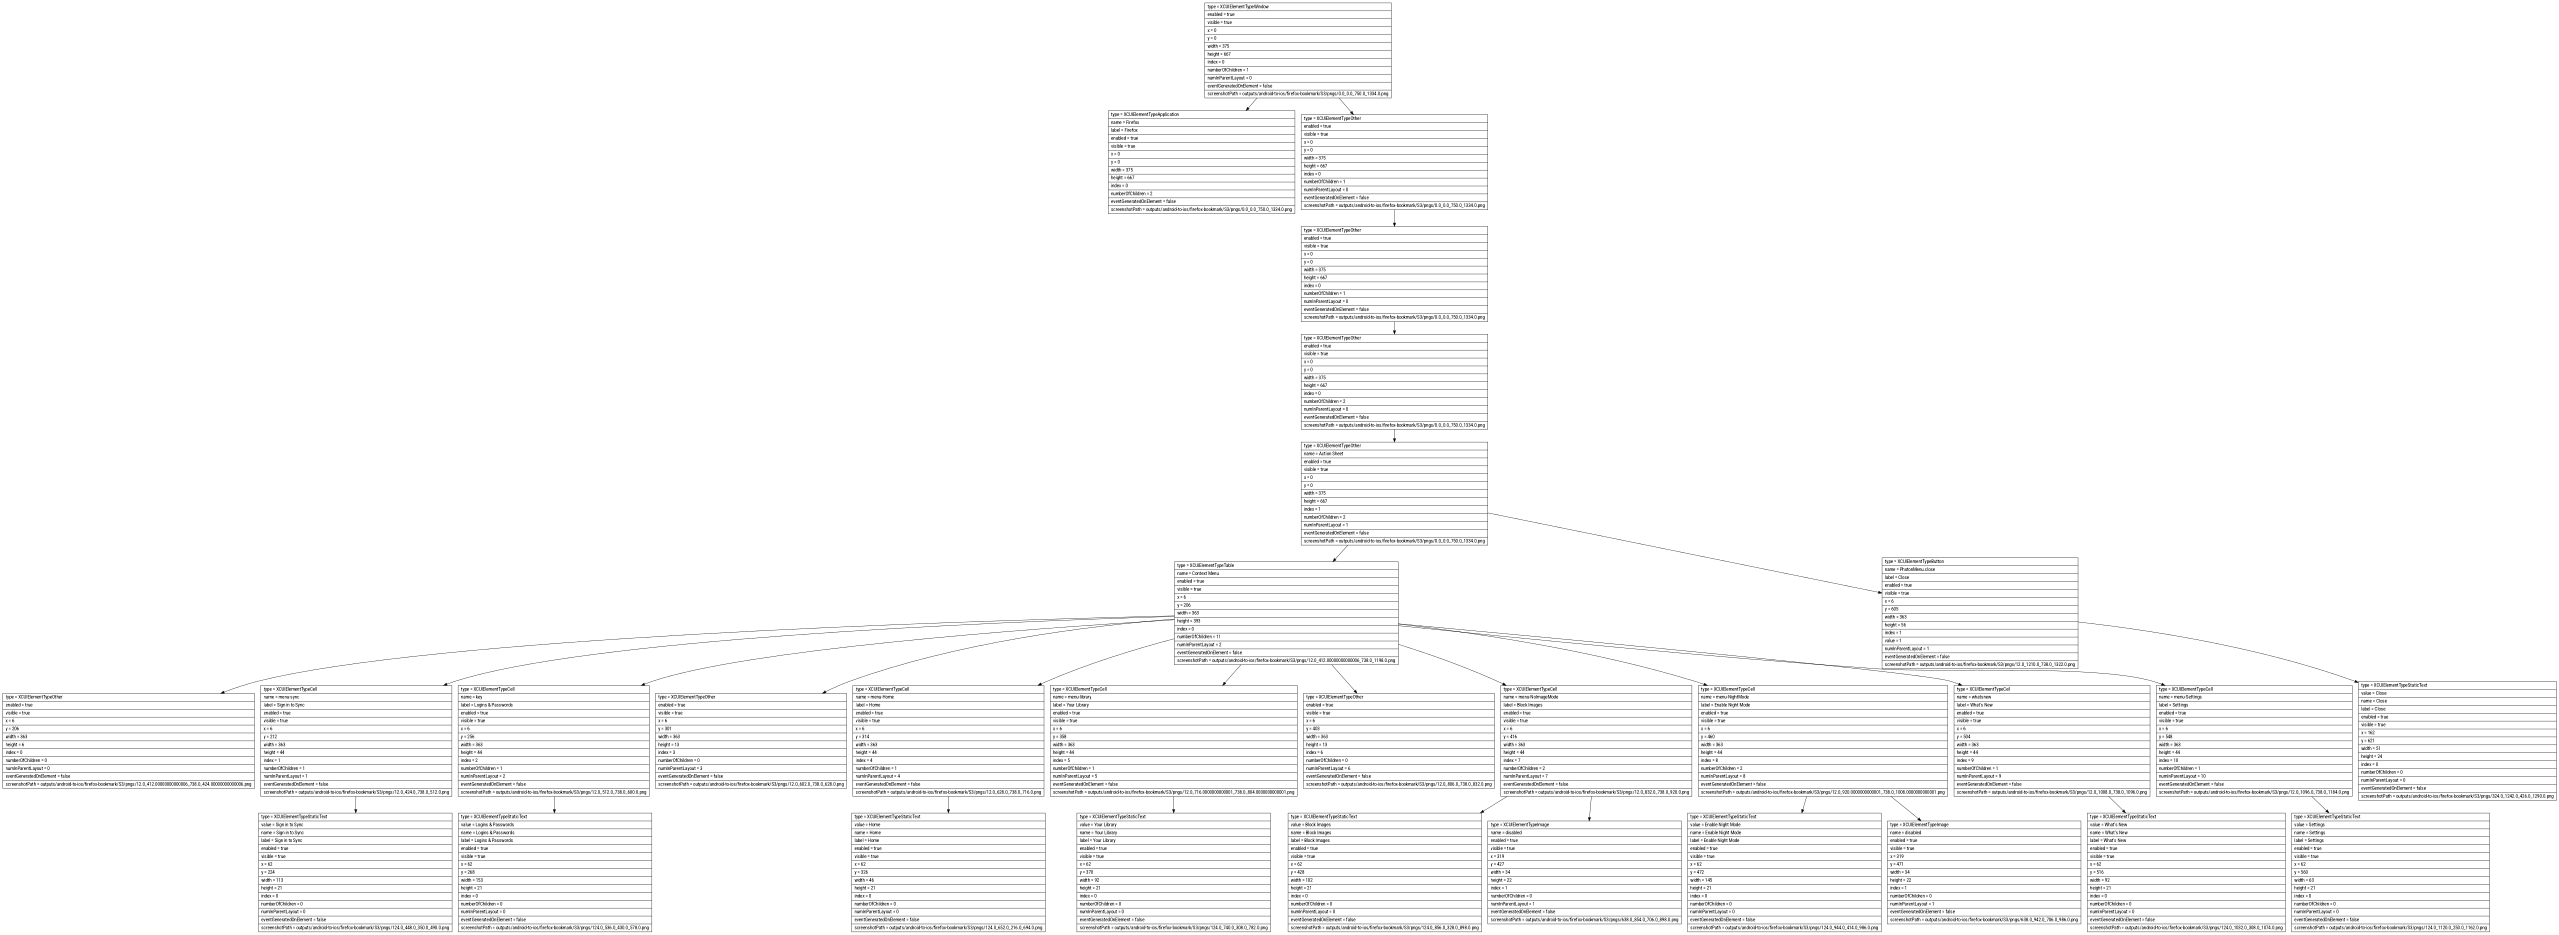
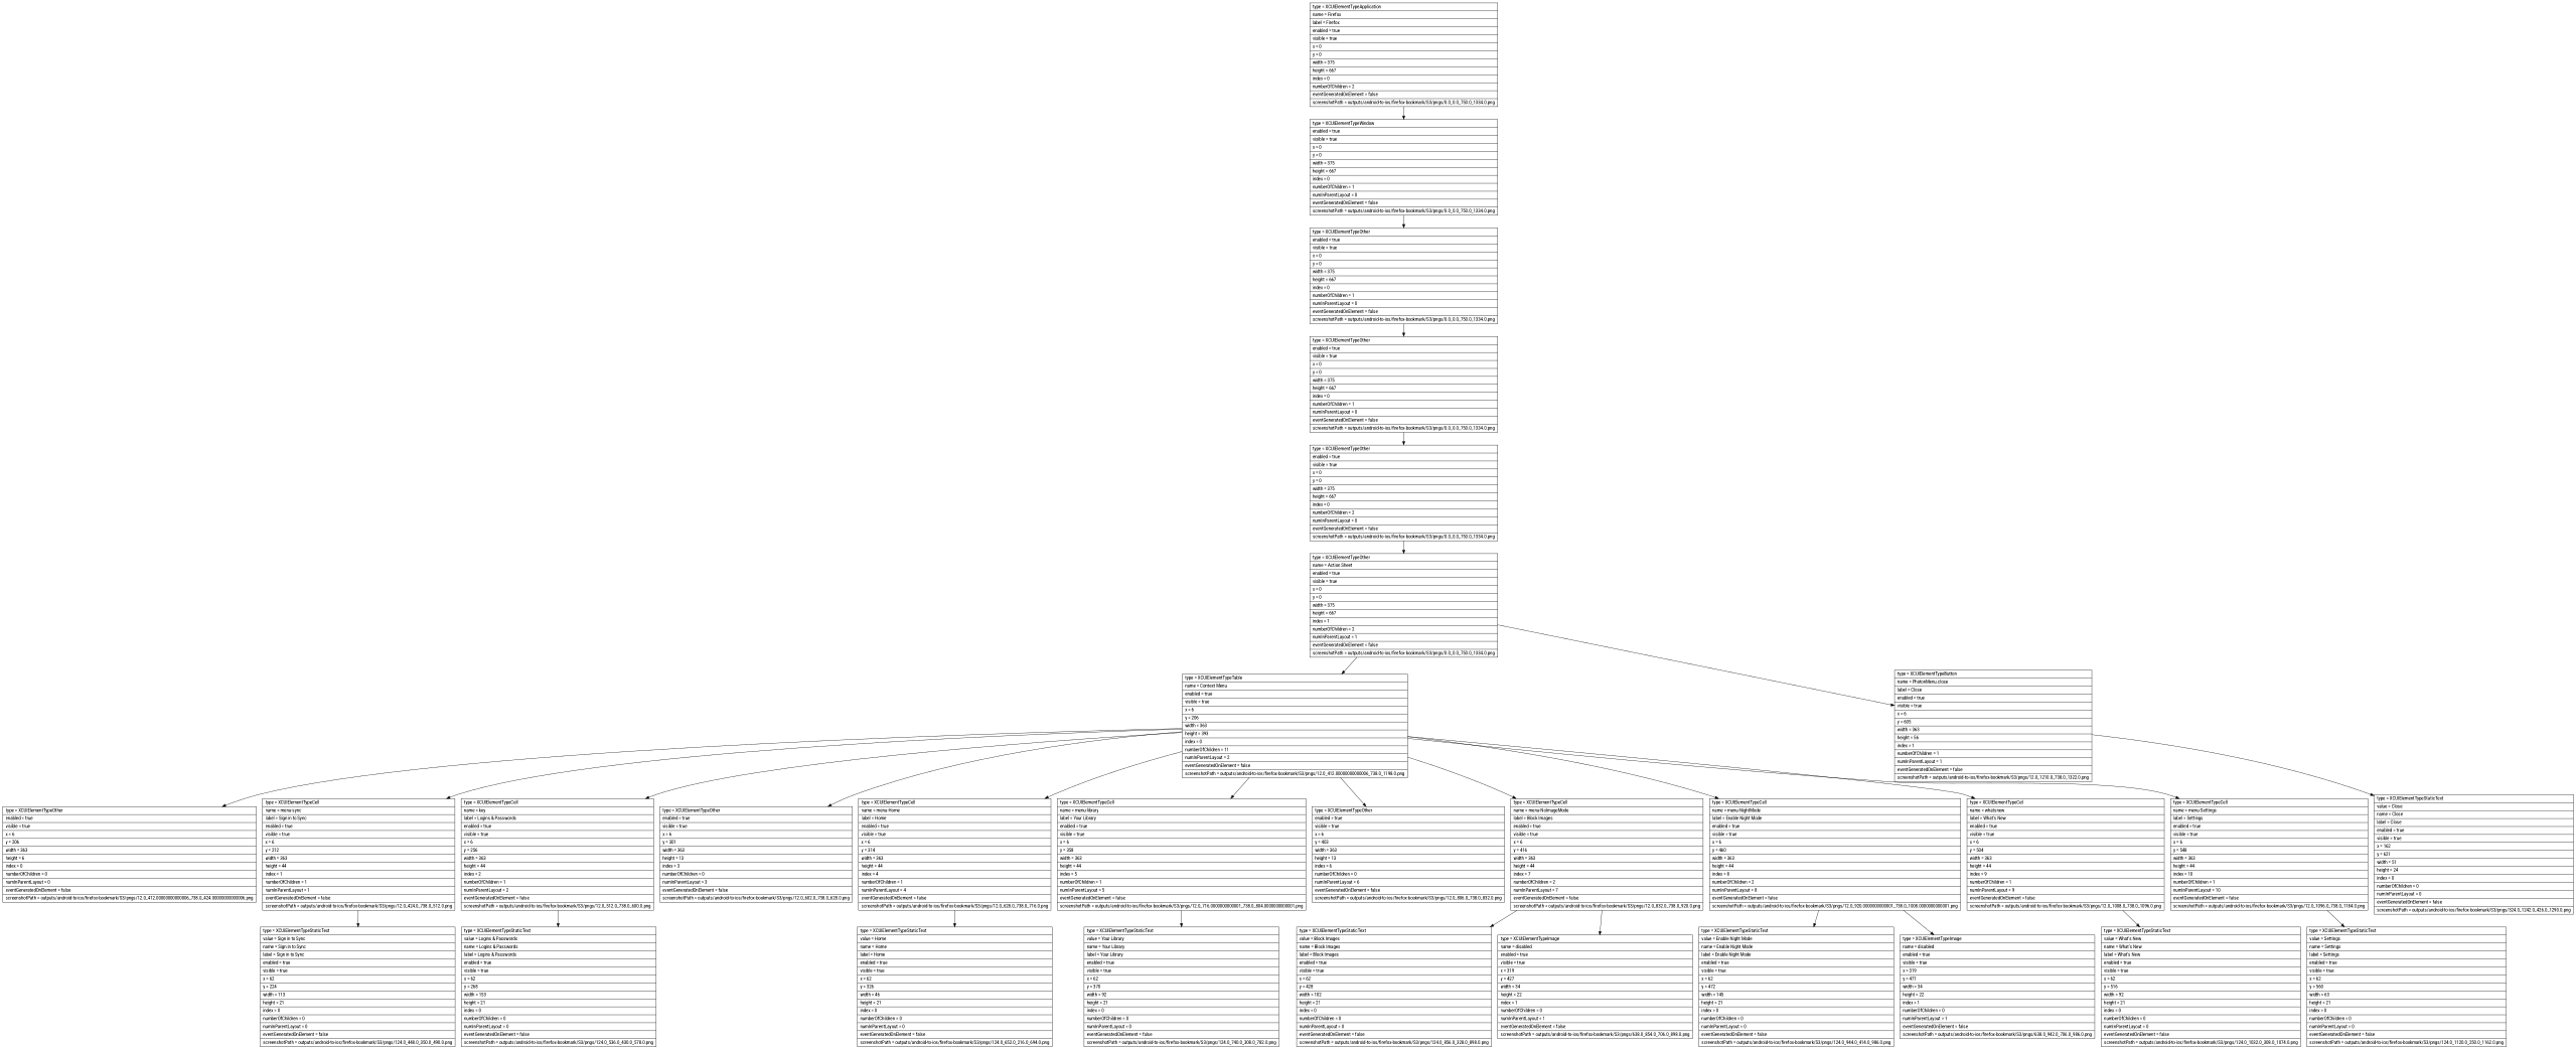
  digraph {
    fontname="Roboto Condensed"
    node [fontname="Roboto Condensed" shape=record]
    edge [fontname="Roboto Condensed"]
    n1 [label="{type = XCUIElementTypeApplication\l|name = Firefox\l|label = Firefox\l|enabled = true\l|visible = true\l|x = 0\l|y = 0\l|width = 375\l|height = 667\l|index = 0\l|numberOfChildren = 2\l|eventGeneratedOnElement = false \l|screenshotPath = outputs/android-to-ios/firefox-bookmark/S3/pngs/0.0_0.0_750.0_1334.0.png\l}"]
    n2 [label="{type = XCUIElementTypeWindow\l|enabled = true\l|visible = true\l|x = 0\l|y = 0\l|width = 375\l|height = 667\l|index = 0\l|numberOfChildren = 1\l|numInParentLayout = 0\l|eventGeneratedOnElement = false \l|screenshotPath = outputs/android-to-ios/firefox-bookmark/S3/pngs/0.0_0.0_750.0_1334.0.png\l}"]
    n3 [label="{type = XCUIElementTypeOther\l|enabled = true\l|visible = true\l|x = 0\l|y = 0\l|width = 375\l|height = 667\l|index = 0\l|numberOfChildren = 1\l|numInParentLayout = 0\l|eventGeneratedOnElement = false \l|screenshotPath = outputs/android-to-ios/firefox-bookmark/S3/pngs/0.0_0.0_750.0_1334.0.png\l}"]
    n4 [label="{type = XCUIElementTypeOther\l|enabled = true\l|visible = true\l|x = 0\l|y = 0\l|width = 375\l|height = 667\l|index = 0\l|numberOfChildren = 1\l|numInParentLayout = 0\l|eventGeneratedOnElement = false \l|screenshotPath = outputs/android-to-ios/firefox-bookmark/S3/pngs/0.0_0.0_750.0_1334.0.png\l}"]
    n5 [label="{type = XCUIElementTypeOther\l|enabled = true\l|visible = true\l|x = 0\l|y = 0\l|width = 375\l|height = 667\l|index = 0\l|numberOfChildren = 2\l|numInParentLayout = 0\l|eventGeneratedOnElement = false \l|screenshotPath = outputs/android-to-ios/firefox-bookmark/S3/pngs/0.0_0.0_750.0_1334.0.png\l}"]
    n6 [label="{type = XCUIElementTypeOther\l|name = Action Sheet\l|enabled = true\l|visible = true\l|x = 0\l|y = 0\l|width = 375\l|height = 667\l|index = 1\l|numberOfChildren = 2\l|numInParentLayout = 1\l|eventGeneratedOnElement = false \l|screenshotPath = outputs/android-to-ios/firefox-bookmark/S3/pngs/0.0_0.0_750.0_1334.0.png\l}"]
    n7 [label="{type = XCUIElementTypeTable\l|name = Context Menu\l|enabled = true\l|visible = true\l|x = 6\l|y = 206\l|width = 363\l|height = 393\l|index = 0\l|numberOfChildren = 11\l|numInParentLayout = 2\l|eventGeneratedOnElement = false \l|screenshotPath = outputs/android-to-ios/firefox-bookmark/S3/pngs/12.0_412.00000000000006_738.0_1198.0.png\l}"]
-   n8 [label="{type = XCUIElementTypeButton\l|name = PhotonMenu.close\l|label = Close\l|enabled = true\l|visible = true\l|x = 6\l|y = 605\l|width = 363\l|height = 56\l|index = 1\l|value = 1\l|numInParentLayout = 1\l|eventGeneratedOnElement = false \l|screenshotPath = outputs/android-to-ios/firefox-bookmark/S3/pngs/12.0_1210.0_738.0_1322.0.png\l}"]
+   n8 [label="{type = XCUIElementTypeButton\l|name = PhotonMenu.close\l|label = Close\l|enabled = true\l|visible = true\l|x = 6\l|y = 605\l|width = 363\l|height = 56\l|index = 1\l|numberOfChildren = 1\l|numInParentLayout = 1\l|eventGeneratedOnElement = false \l|screenshotPath = outputs/android-to-ios/firefox-bookmark/S3/pngs/12.0_1210.0_738.0_1322.0.png\l}"]
    n9 [label="{type = XCUIElementTypeOther\l|enabled = true\l|visible = true\l|x = 6\l|y = 206\l|width = 363\l|height = 6\l|index = 0\l|numberOfChildren = 0\l|numInParentLayout = 0\l|eventGeneratedOnElement = false \l|screenshotPath = outputs/android-to-ios/firefox-bookmark/S3/pngs/12.0_412.00000000000006_738.0_424.00000000000006.png\l}"]
    n10 [label="{type = XCUIElementTypeCell\l|name = menu-sync\l|label = Sign in to Sync\l|enabled = true\l|visible = true\l|x = 6\l|y = 212\l|width = 363\l|height = 44\l|index = 1\l|numberOfChildren = 1\l|numInParentLayout = 1\l|eventGeneratedOnElement = false \l|screenshotPath = outputs/android-to-ios/firefox-bookmark/S3/pngs/12.0_424.0_738.0_512.0.png\l}"]
    n11 [label="{type = XCUIElementTypeCell\l|name = key\l|label = Logins & Passwords\l|enabled = true\l|visible = true\l|x = 6\l|y = 256\l|width = 363\l|height = 44\l|index = 2\l|numberOfChildren = 1\l|numInParentLayout = 2\l|eventGeneratedOnElement = false \l|screenshotPath = outputs/android-to-ios/firefox-bookmark/S3/pngs/12.0_512.0_738.0_600.0.png\l}"]
    n12 [label="{type = XCUIElementTypeOther\l|enabled = true\l|visible = true\l|x = 6\l|y = 301\l|width = 363\l|height = 13\l|index = 3\l|numberOfChildren = 0\l|numInParentLayout = 3\l|eventGeneratedOnElement = false \l|screenshotPath = outputs/android-to-ios/firefox-bookmark/S3/pngs/12.0_602.0_738.0_628.0.png\l}"]
    n13 [label="{type = XCUIElementTypeCell\l|name = menu-Home\l|label = Home\l|enabled = true\l|visible = true\l|x = 6\l|y = 314\l|width = 363\l|height = 44\l|index = 4\l|numberOfChildren = 1\l|numInParentLayout = 4\l|eventGeneratedOnElement = false \l|screenshotPath = outputs/android-to-ios/firefox-bookmark/S3/pngs/12.0_628.0_738.0_716.0.png\l}"]
    n14 [label="{type = XCUIElementTypeCell\l|name = menu-library\l|label = Your Library\l|enabled = true\l|visible = true\l|x = 6\l|y = 358\l|width = 363\l|height = 44\l|index = 5\l|numberOfChildren = 1\l|numInParentLayout = 5\l|eventGeneratedOnElement = false \l|screenshotPath = outputs/android-to-ios/firefox-bookmark/S3/pngs/12.0_716.0000000000001_738.0_804.0000000000001.png\l}"]
    n15 [label="{type = XCUIElementTypeOther\l|enabled = true\l|visible = true\l|x = 6\l|y = 403\l|width = 363\l|height = 13\l|index = 6\l|numberOfChildren = 0\l|numInParentLayout = 6\l|eventGeneratedOnElement = false \l|screenshotPath = outputs/android-to-ios/firefox-bookmark/S3/pngs/12.0_806.0_738.0_832.0.png\l}"]
    n16 [label="{type = XCUIElementTypeCell\l|name = menu-NoImageMode\l|label = Block Images\l|enabled = true\l|visible = true\l|x = 6\l|y = 416\l|width = 363\l|height = 44\l|index = 7\l|numberOfChildren = 2\l|numInParentLayout = 7\l|eventGeneratedOnElement = false \l|screenshotPath = outputs/android-to-ios/firefox-bookmark/S3/pngs/12.0_832.0_738.0_920.0.png\l}"]
    n17 [label="{type = XCUIElementTypeCell\l|name = menu-NightMode\l|label = Enable Night Mode\l|enabled = true\l|visible = true\l|x = 6\l|y = 460\l|width = 363\l|height = 44\l|index = 8\l|numberOfChildren = 2\l|numInParentLayout = 8\l|eventGeneratedOnElement = false \l|screenshotPath = outputs/android-to-ios/firefox-bookmark/S3/pngs/12.0_920.0000000000001_738.0_1008.0000000000001.png\l}"]
    n18 [label="{type = XCUIElementTypeCell\l|name = whatsnew\l|label = What's New\l|enabled = true\l|visible = true\l|x = 6\l|y = 504\l|width = 363\l|height = 44\l|index = 9\l|numberOfChildren = 1\l|numInParentLayout = 9\l|eventGeneratedOnElement = false \l|screenshotPath = outputs/android-to-ios/firefox-bookmark/S3/pngs/12.0_1008.0_738.0_1096.0.png\l}"]
    n19 [label="{type = XCUIElementTypeCell\l|name = menu-Settings\l|label = Settings\l|enabled = true\l|visible = true\l|x = 6\l|y = 548\l|width = 363\l|height = 44\l|index = 10\l|numberOfChildren = 1\l|numInParentLayout = 10\l|eventGeneratedOnElement = false \l|screenshotPath = outputs/android-to-ios/firefox-bookmark/S3/pngs/12.0_1096.0_738.0_1184.0.png\l}"]
    n20 [label="{type = XCUIElementTypeStaticText\l|value = Close\l|name = Close\l|label = Close\l|enabled = true\l|visible = true\l|x = 162\l|y = 621\l|width = 51\l|height = 24\l|index = 0\l|numberOfChildren = 0\l|numInParentLayout = 0\l|eventGeneratedOnElement = false \l|screenshotPath = outputs/android-to-ios/firefox-bookmark/S3/pngs/324.0_1242.0_426.0_1290.0.png\l}"]
    n21 [label="{type = XCUIElementTypeStaticText\l|value = Sign in to Sync\l|name = Sign in to Sync\l|label = Sign in to Sync\l|enabled = true\l|visible = true\l|x = 62\l|y = 224\l|width = 113\l|height = 21\l|index = 0\l|numberOfChildren = 0\l|numInParentLayout = 0\l|eventGeneratedOnElement = false \l|screenshotPath = outputs/android-to-ios/firefox-bookmark/S3/pngs/124.0_448.0_350.0_490.0.png\l}"]
    n22 [label="{type = XCUIElementTypeStaticText\l|value = Logins & Passwords\l|name = Logins & Passwords\l|label = Logins & Passwords\l|enabled = true\l|visible = true\l|x = 62\l|y = 268\l|width = 153\l|height = 21\l|index = 0\l|numberOfChildren = 0\l|numInParentLayout = 0\l|eventGeneratedOnElement = false \l|screenshotPath = outputs/android-to-ios/firefox-bookmark/S3/pngs/124.0_536.0_430.0_578.0.png\l}"]
    n23 [label="{type = XCUIElementTypeStaticText\l|value = Home\l|name = Home\l|label = Home\l|enabled = true\l|visible = true\l|x = 62\l|y = 326\l|width = 46\l|height = 21\l|index = 0\l|numberOfChildren = 0\l|numInParentLayout = 0\l|eventGeneratedOnElement = false \l|screenshotPath = outputs/android-to-ios/firefox-bookmark/S3/pngs/124.0_652.0_216.0_694.0.png\l}"]
    n24 [label="{type = XCUIElementTypeStaticText\l|value = Your Library\l|name = Your Library\l|label = Your Library\l|enabled = true\l|visible = true\l|x = 62\l|y = 370\l|width = 92\l|height = 21\l|index = 0\l|numberOfChildren = 0\l|numInParentLayout = 0\l|eventGeneratedOnElement = false \l|screenshotPath = outputs/android-to-ios/firefox-bookmark/S3/pngs/124.0_740.0_308.0_782.0.png\l}"]
    n25 [label="{type = XCUIElementTypeStaticText\l|value = Block Images\l|name = Block Images\l|label = Block Images\l|enabled = true\l|visible = true\l|x = 62\l|y = 428\l|width = 102\l|height = 21\l|index = 0\l|numberOfChildren = 0\l|numInParentLayout = 0\l|eventGeneratedOnElement = false \l|screenshotPath = outputs/android-to-ios/firefox-bookmark/S3/pngs/124.0_856.0_328.0_898.0.png\l}"]
    n26 [label="{type = XCUIElementTypeImage\l|name = disabled\l|enabled = true\l|visible = true\l|x = 319\l|y = 427\l|width = 34\l|height = 22\l|index = 1\l|numberOfChildren = 0\l|numInParentLayout = 1\l|eventGeneratedOnElement = false \l|screenshotPath = outputs/android-to-ios/firefox-bookmark/S3/pngs/638.0_854.0_706.0_898.0.png\l}"]
    n27 [label="{type = XCUIElementTypeStaticText\l|value = Enable Night Mode\l|name = Enable Night Mode\l|label = Enable Night Mode\l|enabled = true\l|visible = true\l|x = 62\l|y = 472\l|width = 145\l|height = 21\l|index = 0\l|numberOfChildren = 0\l|numInParentLayout = 0\l|eventGeneratedOnElement = false \l|screenshotPath = outputs/android-to-ios/firefox-bookmark/S3/pngs/124.0_944.0_414.0_986.0.png\l}"]
    n28 [label="{type = XCUIElementTypeImage\l|name = disabled\l|enabled = true\l|visible = true\l|x = 319\l|y = 471\l|width = 34\l|height = 22\l|index = 1\l|numberOfChildren = 0\l|numInParentLayout = 1\l|eventGeneratedOnElement = false \l|screenshotPath = outputs/android-to-ios/firefox-bookmark/S3/pngs/638.0_942.0_706.0_986.0.png\l}"]
    n29 [label="{type = XCUIElementTypeStaticText\l|value = What's New\l|name = What's New\l|label = What's New\l|enabled = true\l|visible = true\l|x = 62\l|y = 516\l|width = 92\l|height = 21\l|index = 0\l|numberOfChildren = 0\l|numInParentLayout = 0\l|eventGeneratedOnElement = false \l|screenshotPath = outputs/android-to-ios/firefox-bookmark/S3/pngs/124.0_1032.0_308.0_1074.0.png\l}"]
    n30 [label="{type = XCUIElementTypeStaticText\l|value = Settings\l|name = Settings\l|label = Settings\l|enabled = true\l|visible = true\l|x = 62\l|y = 560\l|width = 63\l|height = 21\l|index = 0\l|numberOfChildren = 0\l|numInParentLayout = 0\l|eventGeneratedOnElement = false \l|screenshotPath = outputs/android-to-ios/firefox-bookmark/S3/pngs/124.0_1120.0_250.0_1162.0.png\l}"]
-   n2 -> n1
+   n1 -> n2
    n2 -> n3
    n3 -> n4
    n4 -> n5
    n5 -> n6
    n6 -> n7
    n6 -> n8
    n7 -> n9
    n7 -> n10
    n7 -> n11
    n7 -> n12
    n7 -> n13
    n7 -> n14
    n7 -> n15
    n7 -> n16
    n7 -> n17
    n7 -> n18
    n7 -> n19
    n8 -> n20
    n10 -> n21
    n11 -> n22
    n13 -> n23
    n14 -> n24
    n16 -> n25
    n16 -> n26
    n17 -> n27
    n17 -> n28
    n18 -> n29
    n19 -> n30
  }
